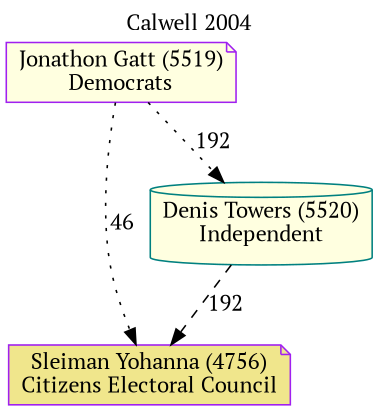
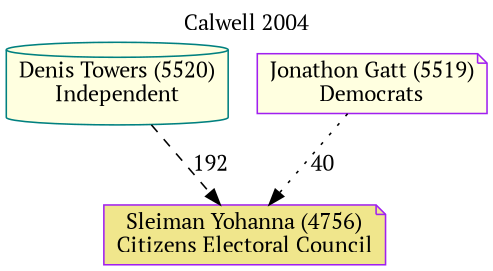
  digraph {
    fontname="PT Serif"
    label="Calwell 2004"
    labelloc=t
    mclimit=10
    node [color=purple fillcolor=lightyellow fontname="PT Serif" shape=note style=filled]
    edge [fontname="PT Serif" style=dotted]
    n1 [fillcolor=khaki label="Sleiman Yohanna (4756)\nCitizens Electoral Council"]
    n2 [color=teal label="Denis Towers (5520)\nIndependent" shape=cylinder]
    n3 [label="Jonathon Gatt (5519)\nDemocrats"]
    n2 -> n1 [label=192 style=dashed]
-   n3 -> n1 [label=46]
-   n3 -> n2 [label=192]
+   n3 -> n1 [label=40]
  }
